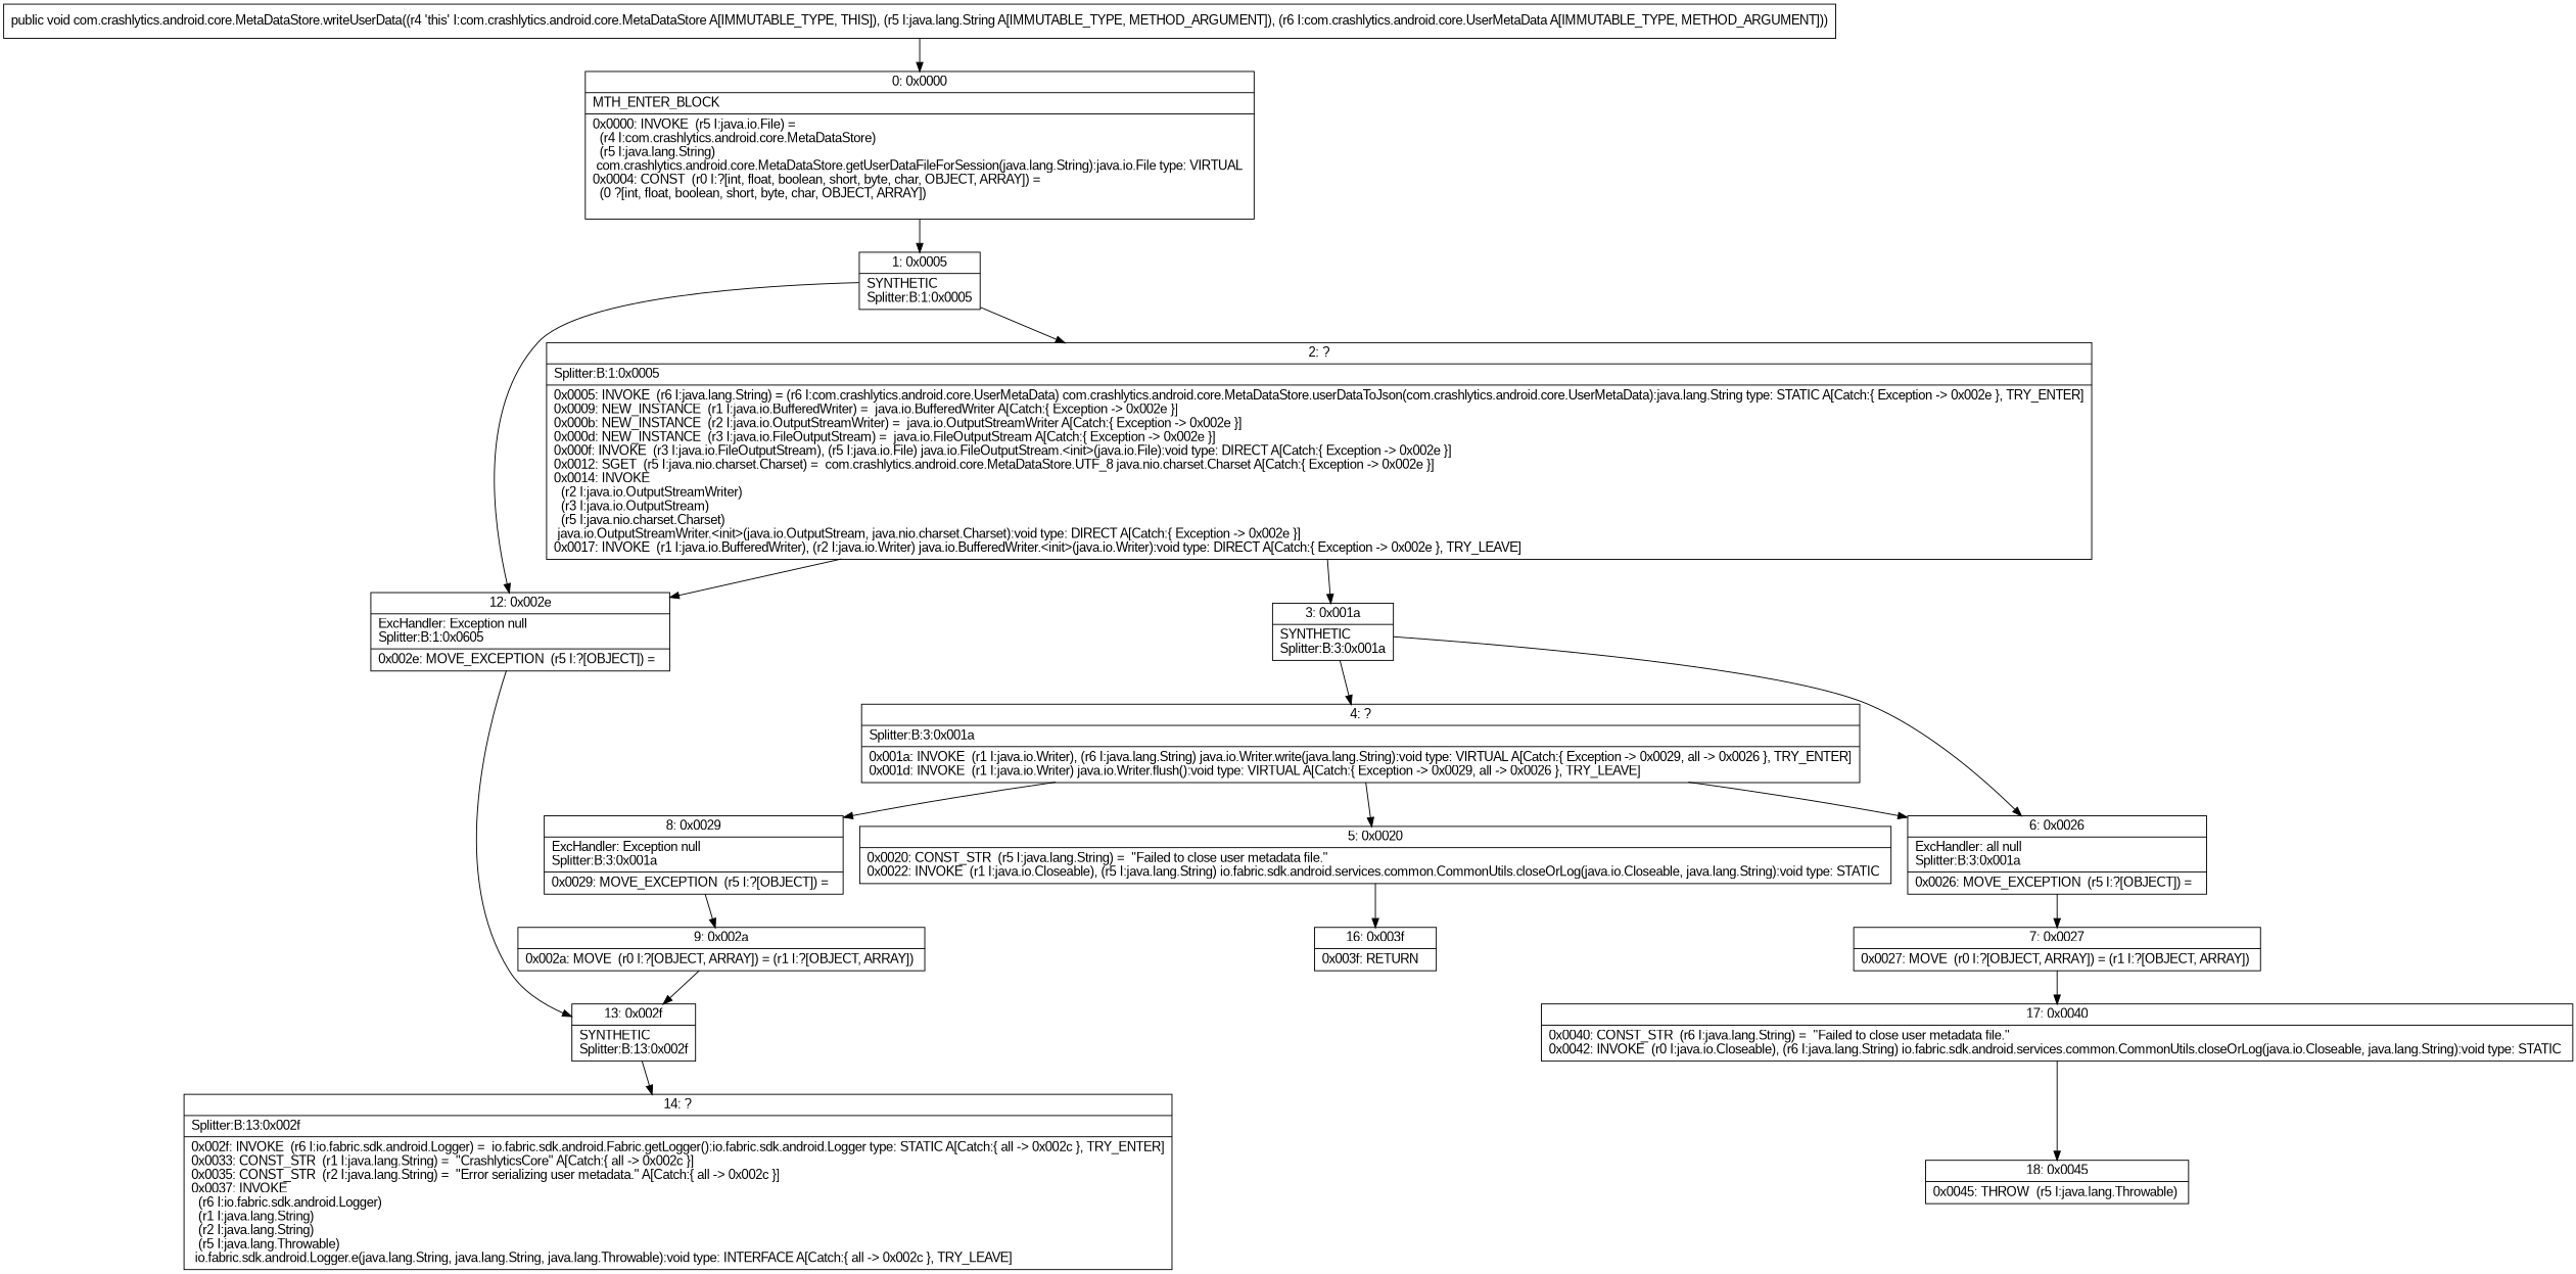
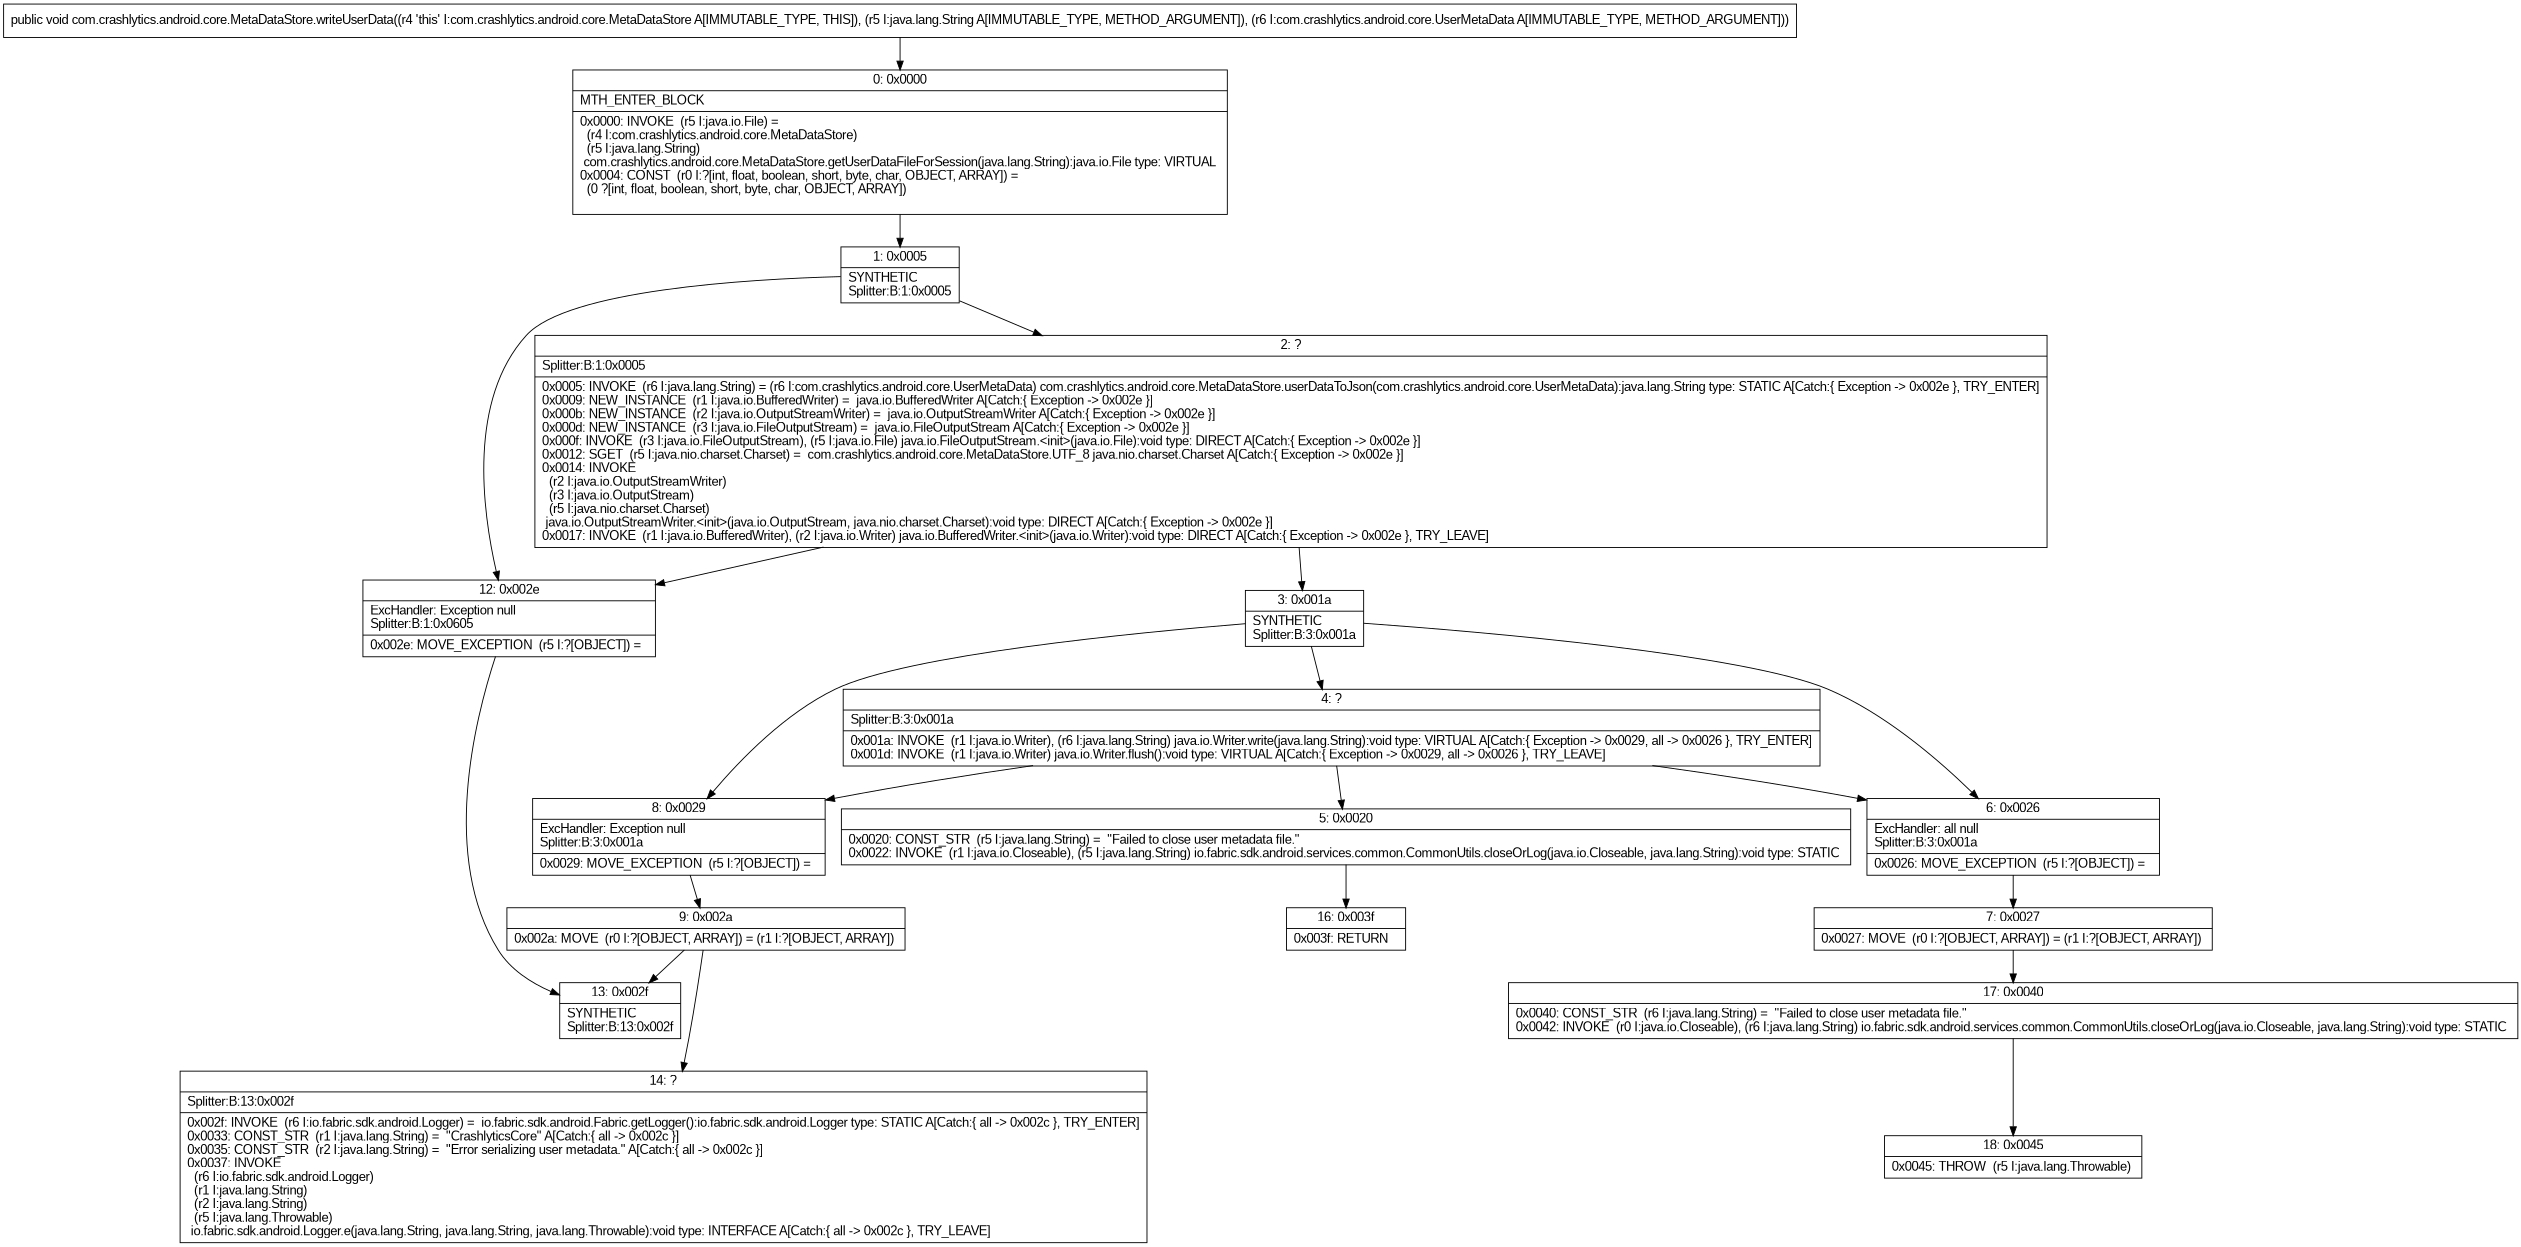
  digraph {
    fontname="Liberation Sans"
    node [fontname="Liberation Sans" shape=record]
    edge [fontname="Liberation Sans"]
    n1 [label="{0\:\ 0x0000|MTH_ENTER_BLOCK\l|0x0000: INVOKE  (r5 I:java.io.File) = \l  (r4 I:com.crashlytics.android.core.MetaDataStore)\l  (r5 I:java.lang.String)\l com.crashlytics.android.core.MetaDataStore.getUserDataFileForSession(java.lang.String):java.io.File type: VIRTUAL \l0x0004: CONST  (r0 I:?[int, float, boolean, short, byte, char, OBJECT, ARRAY]) = \l  (0 ?[int, float, boolean, short, byte, char, OBJECT, ARRAY])\l \l}"]
    n2 [label="{1\:\ 0x0005|SYNTHETIC\lSplitter:B:1:0x0005\l}"]
    n3 [label="{2\:\ ?|Splitter:B:1:0x0005\l|0x0005: INVOKE  (r6 I:java.lang.String) = (r6 I:com.crashlytics.android.core.UserMetaData) com.crashlytics.android.core.MetaDataStore.userDataToJson(com.crashlytics.android.core.UserMetaData):java.lang.String type: STATIC A[Catch:\{ Exception \-\> 0x002e \}, TRY_ENTER]\l0x0009: NEW_INSTANCE  (r1 I:java.io.BufferedWriter) =  java.io.BufferedWriter A[Catch:\{ Exception \-\> 0x002e \}]\l0x000b: NEW_INSTANCE  (r2 I:java.io.OutputStreamWriter) =  java.io.OutputStreamWriter A[Catch:\{ Exception \-\> 0x002e \}]\l0x000d: NEW_INSTANCE  (r3 I:java.io.FileOutputStream) =  java.io.FileOutputStream A[Catch:\{ Exception \-\> 0x002e \}]\l0x000f: INVOKE  (r3 I:java.io.FileOutputStream), (r5 I:java.io.File) java.io.FileOutputStream.\<init\>(java.io.File):void type: DIRECT A[Catch:\{ Exception \-\> 0x002e \}]\l0x0012: SGET  (r5 I:java.nio.charset.Charset) =  com.crashlytics.android.core.MetaDataStore.UTF_8 java.nio.charset.Charset A[Catch:\{ Exception \-\> 0x002e \}]\l0x0014: INVOKE  \l  (r2 I:java.io.OutputStreamWriter)\l  (r3 I:java.io.OutputStream)\l  (r5 I:java.nio.charset.Charset)\l java.io.OutputStreamWriter.\<init\>(java.io.OutputStream, java.nio.charset.Charset):void type: DIRECT A[Catch:\{ Exception \-\> 0x002e \}]\l0x0017: INVOKE  (r1 I:java.io.BufferedWriter), (r2 I:java.io.Writer) java.io.BufferedWriter.\<init\>(java.io.Writer):void type: DIRECT A[Catch:\{ Exception \-\> 0x002e \}, TRY_LEAVE]\l}"]
    n4 [label="{12\:\ 0x002e|ExcHandler: Exception null\lSplitter:B:1:0x0605\l|0x002e: MOVE_EXCEPTION  (r5 I:?[OBJECT]) =  \l}"]
    n5 [label="{3\:\ 0x001a|SYNTHETIC\lSplitter:B:3:0x001a\l}"]
    n6 [label="{13\:\ 0x002f|SYNTHETIC\lSplitter:B:13:0x002f\l}"]
    n7 [label="{4\:\ ?|Splitter:B:3:0x001a\l|0x001a: INVOKE  (r1 I:java.io.Writer), (r6 I:java.lang.String) java.io.Writer.write(java.lang.String):void type: VIRTUAL A[Catch:\{ Exception \-\> 0x0029, all \-\> 0x0026 \}, TRY_ENTER]\l0x001d: INVOKE  (r1 I:java.io.Writer) java.io.Writer.flush():void type: VIRTUAL A[Catch:\{ Exception \-\> 0x0029, all \-\> 0x0026 \}, TRY_LEAVE]\l}"]
    n8 [label="{6\:\ 0x0026|ExcHandler: all null\lSplitter:B:3:0x001a\l|0x0026: MOVE_EXCEPTION  (r5 I:?[OBJECT]) =  \l}"]
    n9 [label="{8\:\ 0x0029|ExcHandler: Exception null\lSplitter:B:3:0x001a\l|0x0029: MOVE_EXCEPTION  (r5 I:?[OBJECT]) =  \l}"]
    n10 [label="{5\:\ 0x0020|0x0020: CONST_STR  (r5 I:java.lang.String) =  \"Failed to close user metadata file.\" \l0x0022: INVOKE  (r1 I:java.io.Closeable), (r5 I:java.lang.String) io.fabric.sdk.android.services.common.CommonUtils.closeOrLog(java.io.Closeable, java.lang.String):void type: STATIC \l}"]
    n11 [label="{7\:\ 0x0027|0x0027: MOVE  (r0 I:?[OBJECT, ARRAY]) = (r1 I:?[OBJECT, ARRAY]) \l}"]
    n12 [label="{9\:\ 0x002a|0x002a: MOVE  (r0 I:?[OBJECT, ARRAY]) = (r1 I:?[OBJECT, ARRAY]) \l}"]
    n13 [label="{16\:\ 0x003f|0x003f: RETURN   \l}"]
    n14 [label="{17\:\ 0x0040|0x0040: CONST_STR  (r6 I:java.lang.String) =  \"Failed to close user metadata file.\" \l0x0042: INVOKE  (r0 I:java.io.Closeable), (r6 I:java.lang.String) io.fabric.sdk.android.services.common.CommonUtils.closeOrLog(java.io.Closeable, java.lang.String):void type: STATIC \l}"]
    n15 [label="{18\:\ 0x0045|0x0045: THROW  (r5 I:java.lang.Throwable) \l}"]
    n16 [label="{14\:\ ?|Splitter:B:13:0x002f\l|0x002f: INVOKE  (r6 I:io.fabric.sdk.android.Logger) =  io.fabric.sdk.android.Fabric.getLogger():io.fabric.sdk.android.Logger type: STATIC A[Catch:\{ all \-\> 0x002c \}, TRY_ENTER]\l0x0033: CONST_STR  (r1 I:java.lang.String) =  \"CrashlyticsCore\" A[Catch:\{ all \-\> 0x002c \}]\l0x0035: CONST_STR  (r2 I:java.lang.String) =  \"Error serializing user metadata.\" A[Catch:\{ all \-\> 0x002c \}]\l0x0037: INVOKE  \l  (r6 I:io.fabric.sdk.android.Logger)\l  (r1 I:java.lang.String)\l  (r2 I:java.lang.String)\l  (r5 I:java.lang.Throwable)\l io.fabric.sdk.android.Logger.e(java.lang.String, java.lang.String, java.lang.Throwable):void type: INTERFACE A[Catch:\{ all \-\> 0x002c \}, TRY_LEAVE]\l}"]
    n17 [label="{public void com.crashlytics.android.core.MetaDataStore.writeUserData((r4 'this' I:com.crashlytics.android.core.MetaDataStore A[IMMUTABLE_TYPE, THIS]), (r5 I:java.lang.String A[IMMUTABLE_TYPE, METHOD_ARGUMENT]), (r6 I:com.crashlytics.android.core.UserMetaData A[IMMUTABLE_TYPE, METHOD_ARGUMENT])) }"]
    n1 -> n2
    n2 -> n3
    n2 -> n4
    n3 -> n4
    n3 -> n5
    n4 -> n6
    n5 -> n7
    n5 -> n8
-   n6 -> n16
+   n5 -> n9
+   n12 -> n16
    n7 -> n8
    n7 -> n9
    n7 -> n10
    n8 -> n11
    n9 -> n12
    n10 -> n13
    n11 -> n14
    n12 -> n6
    n14 -> n15
    n17 -> n1
  }
